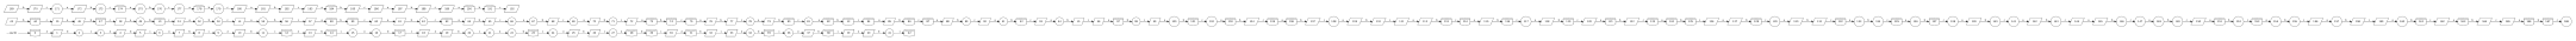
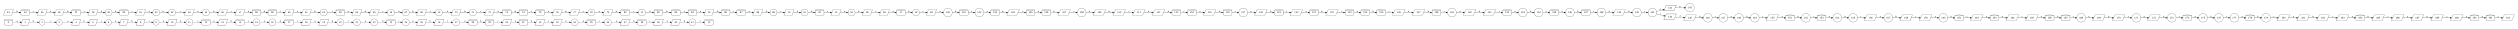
  digraph {
    fontname=Nunito
    rankdir=LR
    node [fontname=Nunito shape=parallelogram]
    edge [fontname=Nunito]
    n1 [label=0 shape=cylinder]
    n2 [label=1]
    n3 [label=2 shape=circle]
    n4 [label=3 shape=circle]
    n5 [label=4]
    n6 [label=5]
    n7 [label=6 shape=circle]
    n8 [label=7]
    n9 [label=8]
    n10 [label=9 shape=circle]
    n11 [label=10]
    n12 [label=11 shape=circle]
    n13 [label=12 shape=cylinder]
    n14 [label=13]
    n15 [label=14 shape=cylinder]
    n16 [label=15 shape=circle]
    n17 [label=16 shape=circle]
    n18 [label=17 shape=cylinder]
    n19 [label=18]
    n20 [label=19]
    n21 [label=20 shape=circle]
    n22 [label=21 shape=circle]
    n23 [label=22 shape=circle]
    n24 [label=23 shape=cylinder]
    n25 [label=24 shape=circle]
    n26 [label=25]
    n27 [label=26]
    n28 [label=27 shape=circle]
    n29 [label=28 shape=cylinder]
    n30 [label=29 shape=cylinder]
    n31 [label=30]
    n32 [label=31 shape=cylinder]
    n33 [label=32]
    n34 [label=33]
    n35 [label=34 shape=circle]
    n36 [label=35 shape=cylinder]
    n37 [label=36 shape=circle]
    n38 [label=37]
    n39 [label=38 shape=cylinder]
    n40 [label=39]
    n41 [label=40]
    n42 [label=41 shape=circle]
    n43 [label=42 shape=cylinder]
    n44 [label=43]
    n45 [label=44 shape=cylinder]
    n46 [label=45]
    n47 [label=46]
    n48 [label=47 shape=cylinder]
    n49 [label=48]
    n50 [label=49 shape=circle]
    n51 [label=50 shape=cylinder]
    n52 [label=51]
    n53 [label=52 shape=circle]
    n54 [label=53 shape=circle]
    n55 [label=54]
    n56 [label=55 shape=circle]
    n57 [label=56]
    n58 [label=57]
    n59 [label=58 shape=cylinder]
    n60 [label=59 shape=cylinder]
    n61 [label=60]
    n62 [label=61]
    n63 [label=62 shape=circle]
    n64 [label=63 shape=cylinder]
    n65 [label=64]
    n66 [label=65]
    n67 [label=66 shape=circle]
    n68 [label=67 shape=circle]
    n69 [label=68]
    n70 [label=69 shape=circle]
    n71 [label=70]
    n72 [label=71 shape=circle]
    n73 [label=72]
    n74 [label=73 shape=cylinder]
    n75 [label=74 shape=cylinder]
    n76 [label=75 shape=cylinder]
    n77 [label=76]
    n78 [label=77]
    n79 [label=78 shape=circle]
    n80 [label=79]
    n81 [label=80 shape=cylinder]
    n82 [label=81 shape=circle]
    n83 [label=82 shape=cylinder]
    n84 [label=83 shape=cylinder]
    n85 [label=84 shape=cylinder]
    n86 [label=85]
    n87 [label=86 shape=cylinder]
    n88 [label=87 shape=cylinder]
    n89 [label=88]
    n90 [label=89 shape=circle]
    n91 [label=90]
    n92 [label=91 shape=circle]
    n93 [label=92 shape=cylinder]
    n94 [label=93]
    n95 [label=94 shape=circle]
    n96 [label=95]
    n97 [label=96]
    n98 [label=97 shape=cylinder]
    n99 [label=98 shape=circle]
    n100 [label=99]
    n101 [label=100 shape=circle]
    n102 [label=101 shape=cylinder]
    n103 [label=102 shape=circle]
    n104 [label=103 shape=cylinder]
    n105 [label=104]
    n106 [label=105 shape=cylinder]
    n107 [label=106 shape=cylinder]
    n108 [label=107]
    n109 [label=108 shape=circle]
    n110 [label=109]
    n111 [label=110]
    n112 [label=111]
    n113 [label=112]
    n114 [label=113 shape=cylinder]
    n115 [label=414 shape=cylinder]
    n116 [label=115]
    n117 [label=116 shape=cylinder]
    n118 [label=117 shape=circle]
    n119 [label=118]
    n120 [label=119 shape=cylinder]
    n121 [label=120]
    n122 [label=121 shape=cylinder]
    n123 [label=122]
    n124 [label=123 shape=cylinder]
    n125 [label=124 shape=cylinder]
    n126 [label=125 shape=cylinder]
    n127 [label=126]
    n128 [label=127]
    n129 [label=128 shape=cylinder]
    n130 [label=129 shape=circle]
    n131 [label=130]
    n132 [label=131]
    n133 [label=132 shape=cylinder]
    n134 [label=133 shape=circle]
    n135 [label=134 shape=circle]
    n136 [label=135 shape=cylinder]
    n137 [label=136 shape=circle]
    n138 [label=137 shape=cylinder]
    n139 [label=138 shape=circle]
    n140 [label=139]
    n141 [label=140 shape=circle]
    n142 [label=141 shape=circle]
    n143 [label=142]
    n144 [label=143 shape=circle]
    n145 [label=144]
    n146 [label=145]
    n147 [label=146 shape=circle]
    n148 [label=147 shape=circle]
    n149 [label=148 shape=circle]
    n150 [label=149 shape=circle]
    n151 [label=150]
    n152 [label=151 shape=cylinder]
    n153 [label=152 shape=circle]
    n154 [label=153 shape=cylinder]
    n155 [label=154 shape=circle]
    n156 [label=155 shape=circle]
    n157 [label=156]
    n158 [label=157 shape=circle]
    n159 [label=158]
    n160 [label=159]
    n161 [label=160 shape=circle]
    n162 [label=161 shape=cylinder]
    n163 [label=162]
    n164 [label=163 shape=cylinder]
    n165 [label=164]
    n166 [label=165]
    n167 [label=166 shape=cylinder]
    n168 [label=167 shape=cylinder]
    n169 [label=168 shape=circle]
    n170 [label=169]
    n171 [label=170]
    n172 [label=171 shape=circle]
    n173 [label=172]
    n174 [label=173 shape=circle]
    n175 [label=174 shape=cylinder]
    n176 [label=175 shape=circle]
    n177 [label=176 shape=circle]
    n178 [label=177 shape=circle]
    n179 [label=178 shape=cylinder]
    n180 [label=179 shape=circle]
    n181 [label=180]
    n182 [label=181]
    n183 [label=182]
    n184 [label=183]
    n185 [label=184 shape=cylinder]
    n186 [label=185]
    n187 [label=186]
    n188 [label=187]
    n189 [label=188]
    n190 [label=189]
    n191 [label=190 shape=cylinder]
    n192 [label=191 shape=cylinder]
    n193 [label=192]
-   __start0 [height=0 shape=none width=0]
    n1 -> n2 [label=a]
    n2 -> n3 [label=b]
    n3 -> n4 [label=c]
    n4 -> n5 [label=a]
    n5 -> n6 [label=b]
    n6 -> n7 [label=c]
    n7 -> n8 [label=a]
    n8 -> n9 [label=b]
    n9 -> n10 [label=c]
    n10 -> n11 [label=a]
    n11 -> n12 [label=b]
    n12 -> n13 [label=c]
    n13 -> n14 [label=a]
    n14 -> n15 [label=b]
    n15 -> n16 [label=c]
    n16 -> n17 [label=a]
    n17 -> n18 [label=b]
    n18 -> n19 [label=c]
    n19 -> n20 [label=a]
    n20 -> n21 [label=b]
    n21 -> n22 [label=c]
    n22 -> n23 [label=a]
    n23 -> n24 [label=b]
    n24 -> n25 [label=c]
    n25 -> n26 [label=a]
    n26 -> n27 [label=b]
    n27 -> n28 [label=c]
    n28 -> n29 [label=a]
    n29 -> n30 [label=b]
    n30 -> n31 [label=c]
    n31 -> n32 [label=a]
    n32 -> n33 [label=b]
    n33 -> n34 [label=c]
    n34 -> n35 [label=a]
    n35 -> n36 [label=b]
    n36 -> n37 [label=c]
    n37 -> n38 [label=a]
    n38 -> n39 [label=b]
    n39 -> n40 [label=c]
    n40 -> n41 [label=a]
    n41 -> n42 [label=b]
    n42 -> n43 [label=c]
    n44 -> n45 [label=b]
    n45 -> n46 [label=c]
    n46 -> n47 [label=a]
    n47 -> n48 [label=b]
    n48 -> n49 [label=c]
    n49 -> n50 [label=a]
    n50 -> n51 [label=b]
    n51 -> n52 [label=c]
    n52 -> n53 [label=a]
    n53 -> n54 [label=b]
    n54 -> n55 [label=c]
    n55 -> n56 [label=a]
    n56 -> n57 [label=b]
    n57 -> n58 [label=c]
    n58 -> n59 [label=a]
    n59 -> n60 [label=b]
    n60 -> n61 [label=c]
    n61 -> n62 [label=a]
    n62 -> n63 [label=b]
    n63 -> n64 [label=c]
    n64 -> n65 [label=a]
    n65 -> n66 [label=b]
    n66 -> n67 [label=c]
    n67 -> n68 [label=a]
    n68 -> n69 [label=b]
    n69 -> n70 [label=c]
    n70 -> n71 [label=a]
    n71 -> n72 [label=b]
    n72 -> n73 [label=c]
    n73 -> n74 [label=a]
    n74 -> n75 [label=b]
    n75 -> n76 [label=c]
    n76 -> n77 [label=a]
    n77 -> n78 [label=b]
    n78 -> n79 [label=c]
    n79 -> n80 [label=a]
    n80 -> n81 [label=b]
    n81 -> n82 [label=c]
    n82 -> n83 [label=a]
    n83 -> n84 [label=b]
    n84 -> n85 [label=c]
    n85 -> n86 [label=a]
    n86 -> n87 [label=b]
    n87 -> n88 [label=c]
    n88 -> n89 [label=a]
    n89 -> n90 [label=b]
    n90 -> n91 [label=c]
    n91 -> n92 [label=a]
    n92 -> n93 [label=b]
    n93 -> n94 [label=c]
    n94 -> n95 [label=a]
    n95 -> n96 [label=b]
    n96 -> n97 [label=c]
    n97 -> n98 [label=a]
    n98 -> n99 [label=b]
    n99 -> n100 [label=c]
    n100 -> n101 [label=a]
    n101 -> n102 [label=b]
    n102 -> n103 [label=c]
    n103 -> n104 [label=a]
    n104 -> n105 [label=b]
    n105 -> n106 [label=c]
    n106 -> n107 [label=a]
    n107 -> n108 [label=b]
    n108 -> n109 [label=c]
    n109 -> n110 [label=a]
    n110 -> n111 [label=b]
    n111 -> n112 [label=c]
    n112 -> n113 [label=a]
    n113 -> n114 [label=b]
    n114 -> n115 [label=c]
    n115 -> n116 [label=a]
    n116 -> n117 [label=b]
    n117 -> n118 [label=c]
    n118 -> n119 [label=a]
    n119 -> n120 [label=b]
    n120 -> n121 [label=c]
    n121 -> n122 [label=a]
    n122 -> n123 [label=b]
    n123 -> n124 [label=c]
    n124 -> n125 [label=a]
    n125 -> n126 [label=b]
    n126 -> n127 [label=c]
    n127 -> n128 [label=a]
    n128 -> n129 [label=b]
    n129 -> n130 [label=c]
    n130 -> n131 [label=a]
    n131 -> n132 [label=b]
    n132 -> n133 [label=c]
    n133 -> n134 [label=a]
    n134 -> n135 [label=b]
    n135 -> n136 [label=c]
    n136 -> n137 [label=a]
    n137 -> n138 [label=b]
    n138 -> n139 [label=c]
    n139 -> n140 [label=a]
    n140 -> n141 [label=b]
    n141 -> n142 [label=c]
    n142 -> n143 [label=a]
    n143 -> n144 [label=b]
-   n144 -> n145 [label=c]
+   n142 -> n145 [label=c]
    n145 -> n146 [label=a]
    n146 -> n147 [label=b]
    n147 -> n148 [label=c]
    n148 -> n149 [label=a]
    n149 -> n150 [label=b]
    n150 -> n151 [label=c]
    n151 -> n152 [label=a]
    n152 -> n153 [label=b]
    n153 -> n154 [label=c]
    n154 -> n155 [label=a]
    n155 -> n156 [label=b]
    n156 -> n157 [label=c]
    n157 -> n158 [label=a]
    n158 -> n159 [label=b]
    n159 -> n160 [label=c]
    n160 -> n161 [label=a]
    n161 -> n162 [label=b]
    n162 -> n163 [label=c]
    n163 -> n164 [label=a]
    n164 -> n165 [label=b]
    n165 -> n166 [label=c]
    n166 -> n167 [label=a]
    n167 -> n168 [label=b]
    n168 -> n169 [label=c]
+   n169 -> n170 [label=a]
    n170 -> n171 [label=b]
    n171 -> n172 [label=c]
    n172 -> n173 [label=a]
    n173 -> n174 [label=b]
    n174 -> n175 [label=c]
    n175 -> n176 [label=a]
    n176 -> n177 [label=b]
    n177 -> n178 [label=c]
    n178 -> n179 [label=a]
    n179 -> n180 [label=b]
    n180 -> n181 [label=c]
    n181 -> n182 [label=a]
    n182 -> n183 [label=b]
    n183 -> n184 [label=c]
    n184 -> n185 [label=a]
    n185 -> n186 [label=b]
    n186 -> n187 [label=c]
    n187 -> n188 [label=a]
    n188 -> n189 [label=b]
    n189 -> n190 [label=c]
    n190 -> n191 [label=a]
    n191 -> n192 [label=b]
    n192 -> n193 [label=c]
-   __start0 -> n1
  }
